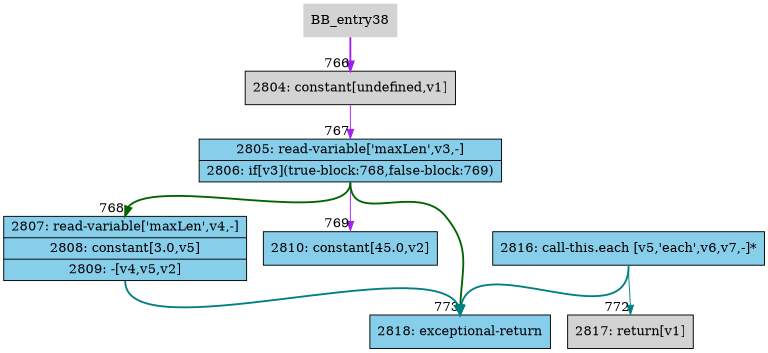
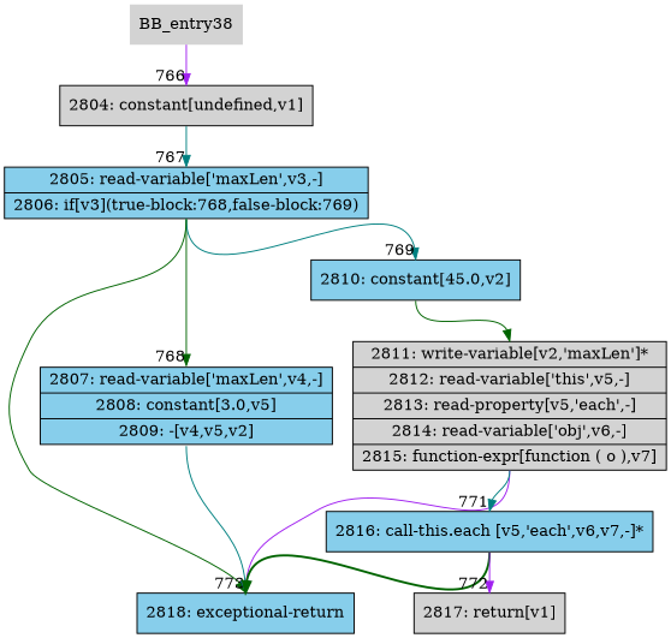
  digraph {
    rankdir=TD
    node [fillcolor=skyblue shape=record style=filled]
    edge [color=teal headport=n style=solid tailport=s]
    n1 [fillcolor=lightgrey label=BB_entry38 shape=none]
    n2 [fillcolor=lightgrey label="{2804: constant[undefined,v1]}"]
    n3 [label="{2805: read-variable['maxLen',v3,-]|2806: if[v3](true-block:768,false-block:769)}"]
    n4 [label="{2807: read-variable['maxLen',v4,-]|2808: constant[3.0,v5]|2809: -[v4,v5,v2]}"]
    n5 [label="{2810: constant[45.0,v2]}"]
    n6 [label="{2818: exceptional-return}"]
+   n7 [fillcolor=lightgrey label="{2811: write-variable[v2,'maxLen']*|2812: read-variable['this',v5,-]|2813: read-property[v5,'each',-]|2814: read-variable['obj',v6,-]|2815: function-expr[function ( o ),v7]}"]
    n8 [label="{2816: call-this.each [v5,'each',v6,v7,-]*}"]
    n9 [fillcolor=lightgrey label="{2817: return[v1]}"]
-   n1 -> n2 [color=purple headlabel="    766" style=bold]
-   n2 -> n3 [color=purple headlabel="      767"]
-   n3 -> n4 [color=darkgreen headlabel="      768" style=bold]
-   n3 -> n5 [color=purple headlabel="      769"]
-   n3 -> n6 [color=darkgreen headlabel="      773" style=bold]
-   n4 -> n6 [style=bold]
-   n8 -> n6 [style=bold]
-   n8 -> n9 [headlabel="      772"]
+   n1 -> n2 [color=purple headlabel="    766"]
+   n2 -> n3 [headlabel="      767"]
+   n3 -> n4 [color=darkgreen headlabel="      768"]
+   n3 -> n5 [headlabel="      769"]
+   n3 -> n6 [color=darkgreen headlabel="      773"]
+   n4 -> n6
+   n5 -> n7 [color=darkgreen]
+   n7 -> n6 [color=purple]
+   n7 -> n8 [headlabel="      771"]
+   n8 -> n6 [color=darkgreen style=bold]
+   n8 -> n9 [color=purple headlabel="      772"]
  }
